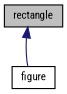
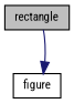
  digraph {
    fontname="Roboto Condensed"
    node [color=black fontname="Roboto Condensed" fontsize=10 shape=record style=filled]
    n1 [fillcolor=grey75 fontcolor=black height=0.2 label=rectangle width=0.4]
    n2 [fillcolor=white height=0.2 label=figure width=0.4]
-   n1 -> n2 [color=midnightblue dir=back fontname="Roboto Condensed" fontsize=10 labelfontname=Helvetica labelfontsize=10 style=solid]
+   n2 -> n1 [color=midnightblue dir=back fontname="Roboto Condensed" fontsize=10 labelfontname=Helvetica labelfontsize=10 style=solid]
  }
